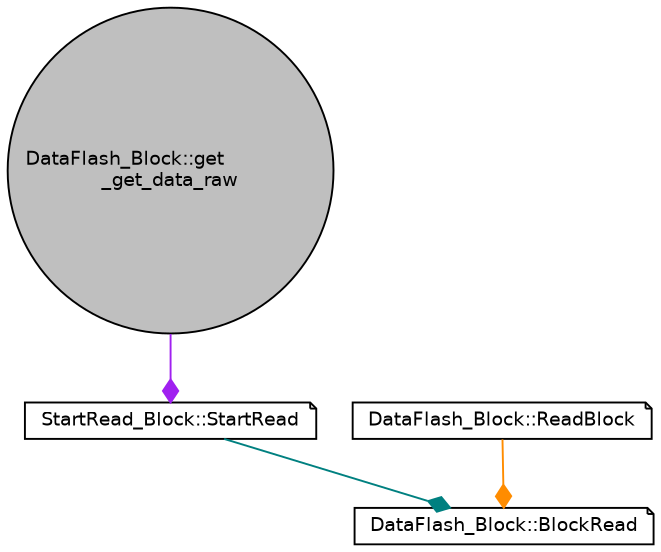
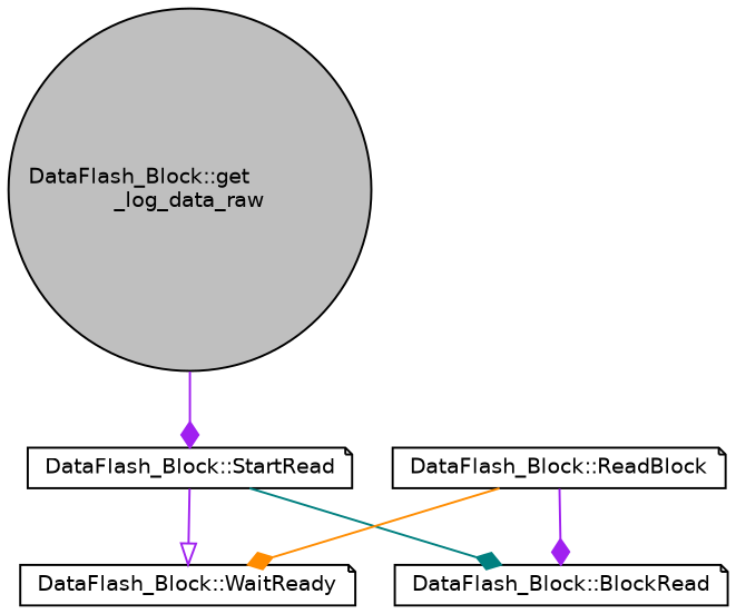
  digraph {
    rankdir=TB
    node [color=black fillcolor=white fontname=Helvetica fontsize=10 shape=note style=filled]
    edge [arrowhead=diamond color=purple fontname=Helvetica fontsize=10 labelfontname=Helvetica labelfontsize=10 style=solid]
-   n1 [fillcolor=grey75 fontcolor=black height=0.2 label="DataFlash_Block::get\l_get_data_raw" shape=circle width=0.4]
-   n2 [height=0.2 label="StartRead_Block::StartRead" width=0.4]
+   n1 [fillcolor=grey75 fontcolor=black height=0.2 label="DataFlash_Block::get\l_log_data_raw" shape=circle width=0.4]
+   n2 [height=0.2 label="DataFlash_Block::StartRead" width=0.4]
+   n3 [height=0.2 label="DataFlash_Block::WaitReady" width=0.4]
    n4 [height=0.2 label="DataFlash_Block::BlockRead" width=0.4]
    n5 [height=0.2 label="DataFlash_Block::ReadBlock" width=0.4]
    n1 -> n2
+   n2 -> n3 [arrowhead=onormal]
    n2 -> n4 [color=teal]
-   n5 -> n4 [color=darkorange]
+   n5 -> n3 [color=darkorange]
+   n5 -> n4
  }
